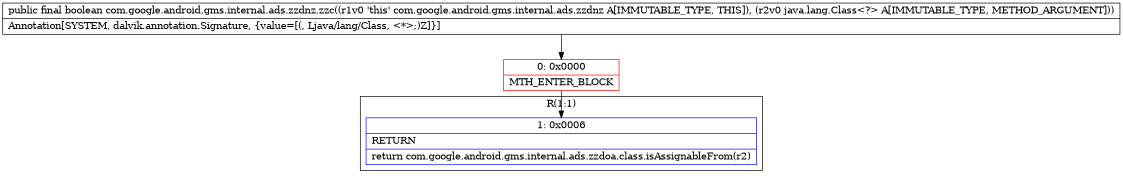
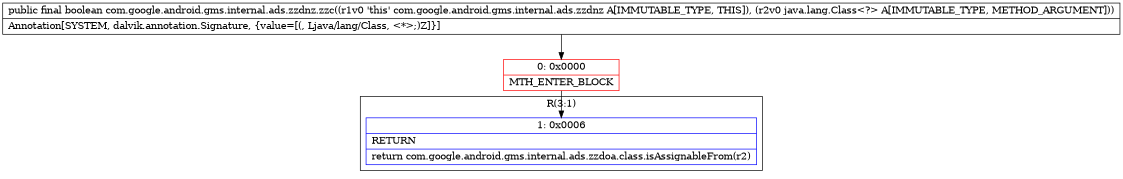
  digraph {
    node [shape=record]
    n1 [color=blue label="{1\:\ 0x0006|RETURN\l|return com.google.android.gms.internal.ads.zzdoa.class.isAssignableFrom(r2)\l}"]
    n2 [color=red label="{0\:\ 0x0000|MTH_ENTER_BLOCK\l}"]
    n3 [label="{public final boolean com.google.android.gms.internal.ads.zzdnz.zzc((r1v0 'this' com.google.android.gms.internal.ads.zzdnz A[IMMUTABLE_TYPE, THIS]), (r2v0 java.lang.Class\<?\> A[IMMUTABLE_TYPE, METHOD_ARGUMENT]))  | Annotation[SYSTEM, dalvik.annotation.Signature, \{value=[(, Ljava\/lang\/Class, \<*\>;)Z]\}]\l}"]
    subgraph cluster_1 {
-     label="R(1:1)"
+     label="R(3:1)"
      n1
    }
    n2 -> n1
    n3 -> n2
  }
